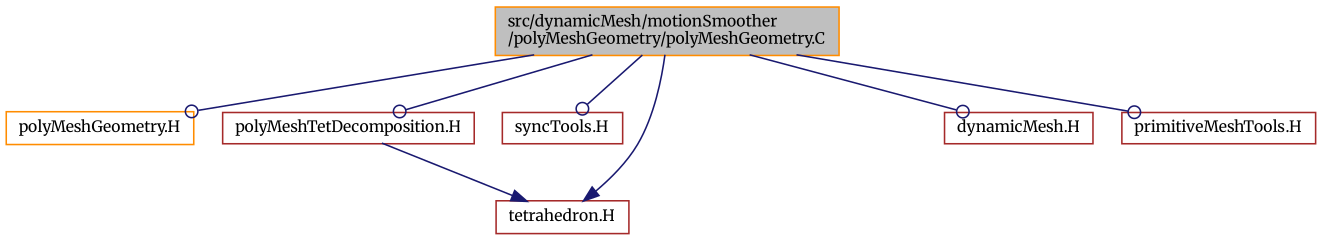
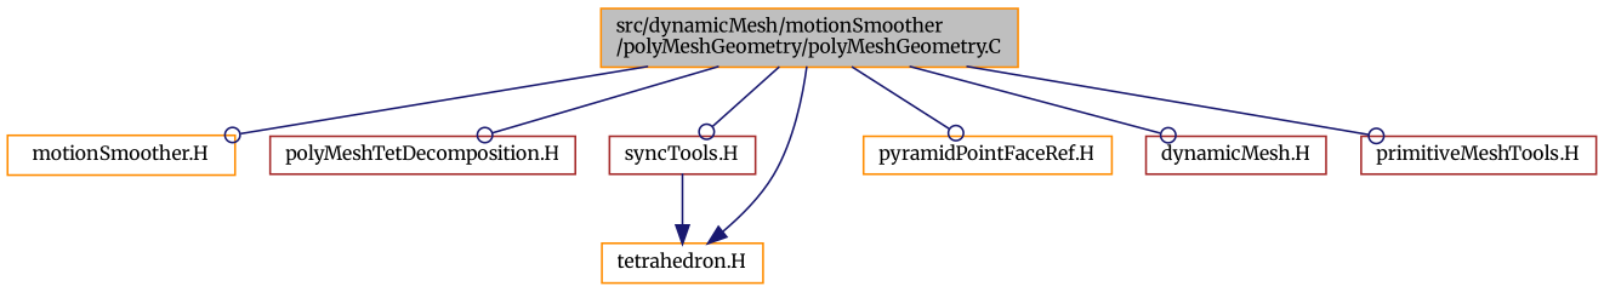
  digraph {
    fontname=Merriweather
    node [color=darkorange fontname=Merriweather fontsize=10 shape=record]
    edge [arrowhead=odot color=midnightblue fontname=Merriweather fontsize=10 labelfontname=Helvetica labelfontsize=10 style=solid]
    n1 [fillcolor=grey75 fontcolor=black height=0.2 label="src/dynamicMesh/motionSmoother\l/polyMeshGeometry/polyMeshGeometry.C" style=filled width=0.4]
-   n2 [height=0.2 label="polyMeshGeometry.H" width=0.4]
+   n2 [height=0.2 label="motionSmoother.H" width=0.4]
    n3 [color=brown height=0.2 label="polyMeshTetDecomposition.H" width=0.4]
    n4 [color=brown height=0.2 label="syncTools.H" width=0.4]
-   n5 [color=brown height=0.2 label="tetrahedron.H" width=0.4]
+   n5 [height=0.2 label="tetrahedron.H" width=0.4]
+   n6 [height=0.2 label="pyramidPointFaceRef.H" width=0.4]
    n7 [color=brown height=0.2 label="dynamicMesh.H" width=0.4]
    n8 [color=brown height=0.2 label="primitiveMeshTools.H" width=0.4]
    n1 -> n2
    n1 -> n3
    n1 -> n4
    n1 -> n5 [arrowhead=normal]
+   n1 -> n6
    n1 -> n7
    n1 -> n8
-   n3 -> n5 [arrowhead=normal]
+   n4 -> n5 [arrowhead=normal]
  }
